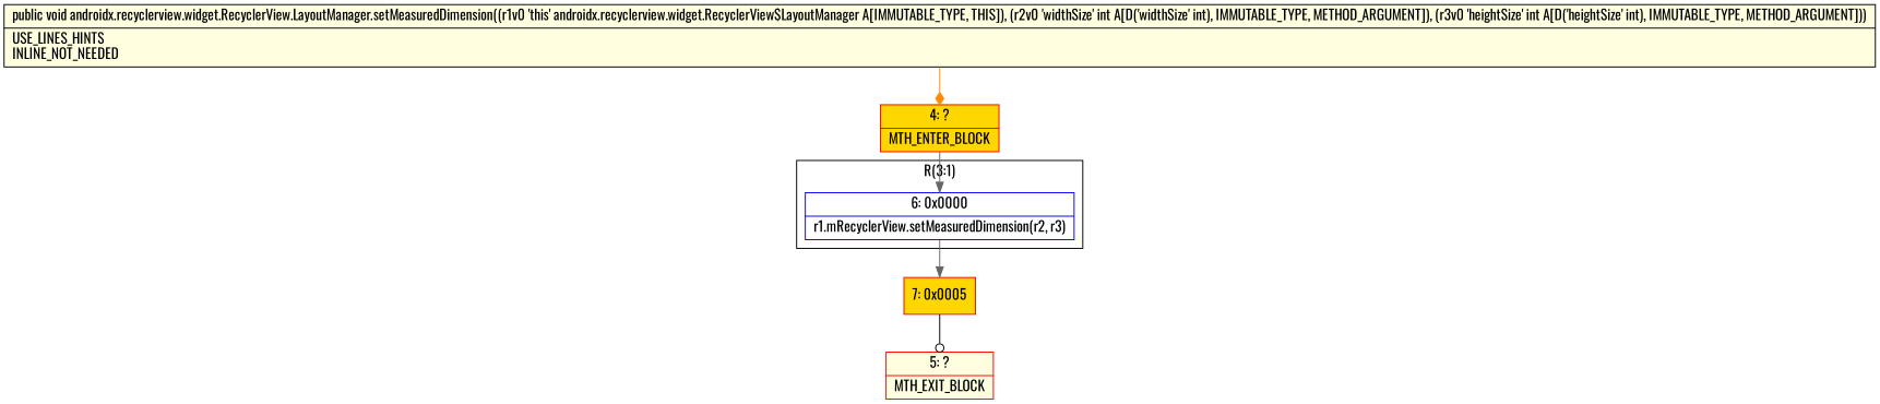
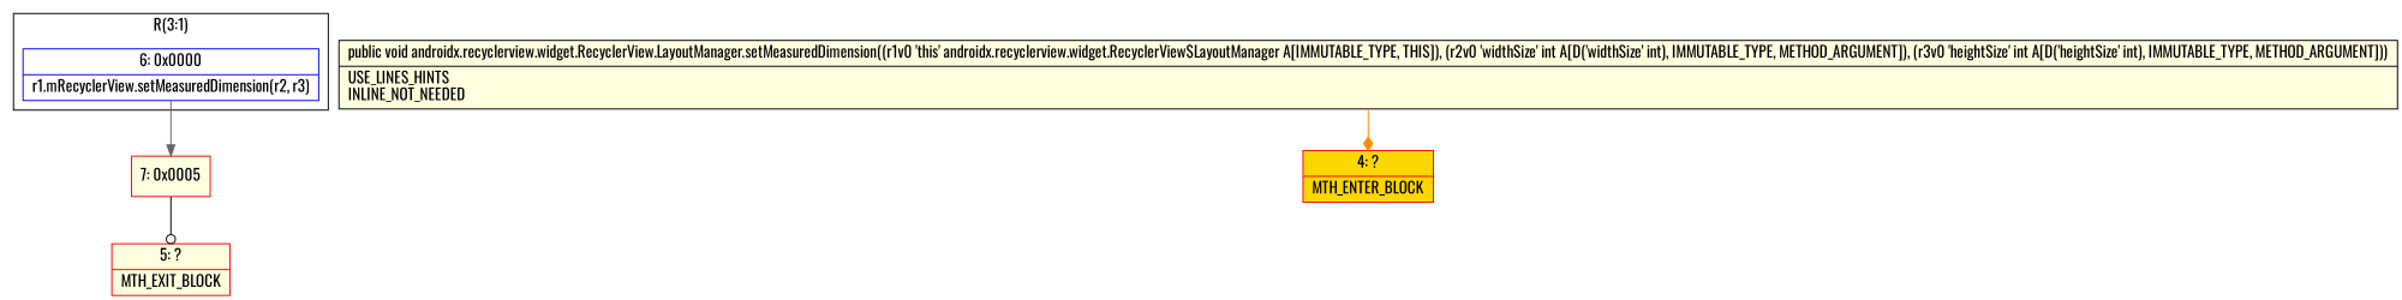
  digraph {
    fontname=Oswald
    node [color=red fillcolor=gold fontname=Oswald shape=record style=filled]
    edge [arrowhead=normal color=gray40 fontname=Oswald]
    n1 [color=blue fillcolor=white label="{6\:\ 0x0000|r1.mRecyclerView.setMeasuredDimension(r2, r3)\l}"]
-   n2 [label="{7\:\ 0x0005}"]
+   n2 [fillcolor=lightyellow label="{7\:\ 0x0005}"]
    n3 [fillcolor=lightyellow label="{5\:\ ?|MTH_EXIT_BLOCK\l}"]
    n4 [label="{4\:\ ?|MTH_ENTER_BLOCK\l}"]
    n5 [fillcolor=lightyellow label="{public void androidx.recyclerview.widget.RecyclerView.LayoutManager.setMeasuredDimension((r1v0 'this' androidx.recyclerview.widget.RecyclerView$LayoutManager A[IMMUTABLE_TYPE, THIS]), (r2v0 'widthSize' int A[D('widthSize' int), IMMUTABLE_TYPE, METHOD_ARGUMENT]), (r3v0 'heightSize' int A[D('heightSize' int), IMMUTABLE_TYPE, METHOD_ARGUMENT]))  | USE_LINES_HINTS\lINLINE_NOT_NEEDED\l}" color=""]
    subgraph cluster_1 {
      label="R(3:1)"
      n1
    }
    n1 -> n2
    n2 -> n3 [arrowhead=odot color=black]
-   n4 -> n1
    n5 -> n4 [arrowhead=diamond color=darkorange]
  }
